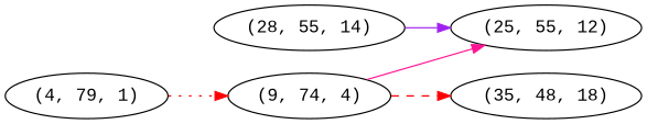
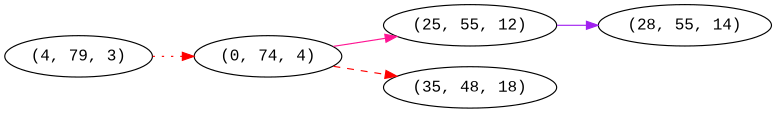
  digraph {
    fontname="Liberation Mono"
    rankdir=LR
    node [fontname="Liberation Mono"]
    edge [color=red fontname="Liberation Mono" style=solid]
-   "(4, 79, 3)" [label="(4, 79, 1)"]
-   "(9, 74, 4)"
+   "(4, 79, 3)"
+   "(9, 74, 4)" [label="(0, 74, 4)"]
    n3 [label="(25, 55, 12)"]
    "(35, 48, 18)"
    "(28, 55, 14)"
    "(4, 79, 3)" -> "(9, 74, 4)" [style=dotted]
    "(9, 74, 4)" -> n3 [color=deeppink]
    "(9, 74, 4)" -> "(35, 48, 18)" [style=dashed]
-   "(28, 55, 14)" -> n3 [color=purple]
+   n3 -> "(28, 55, 14)" [color=purple]
  }
